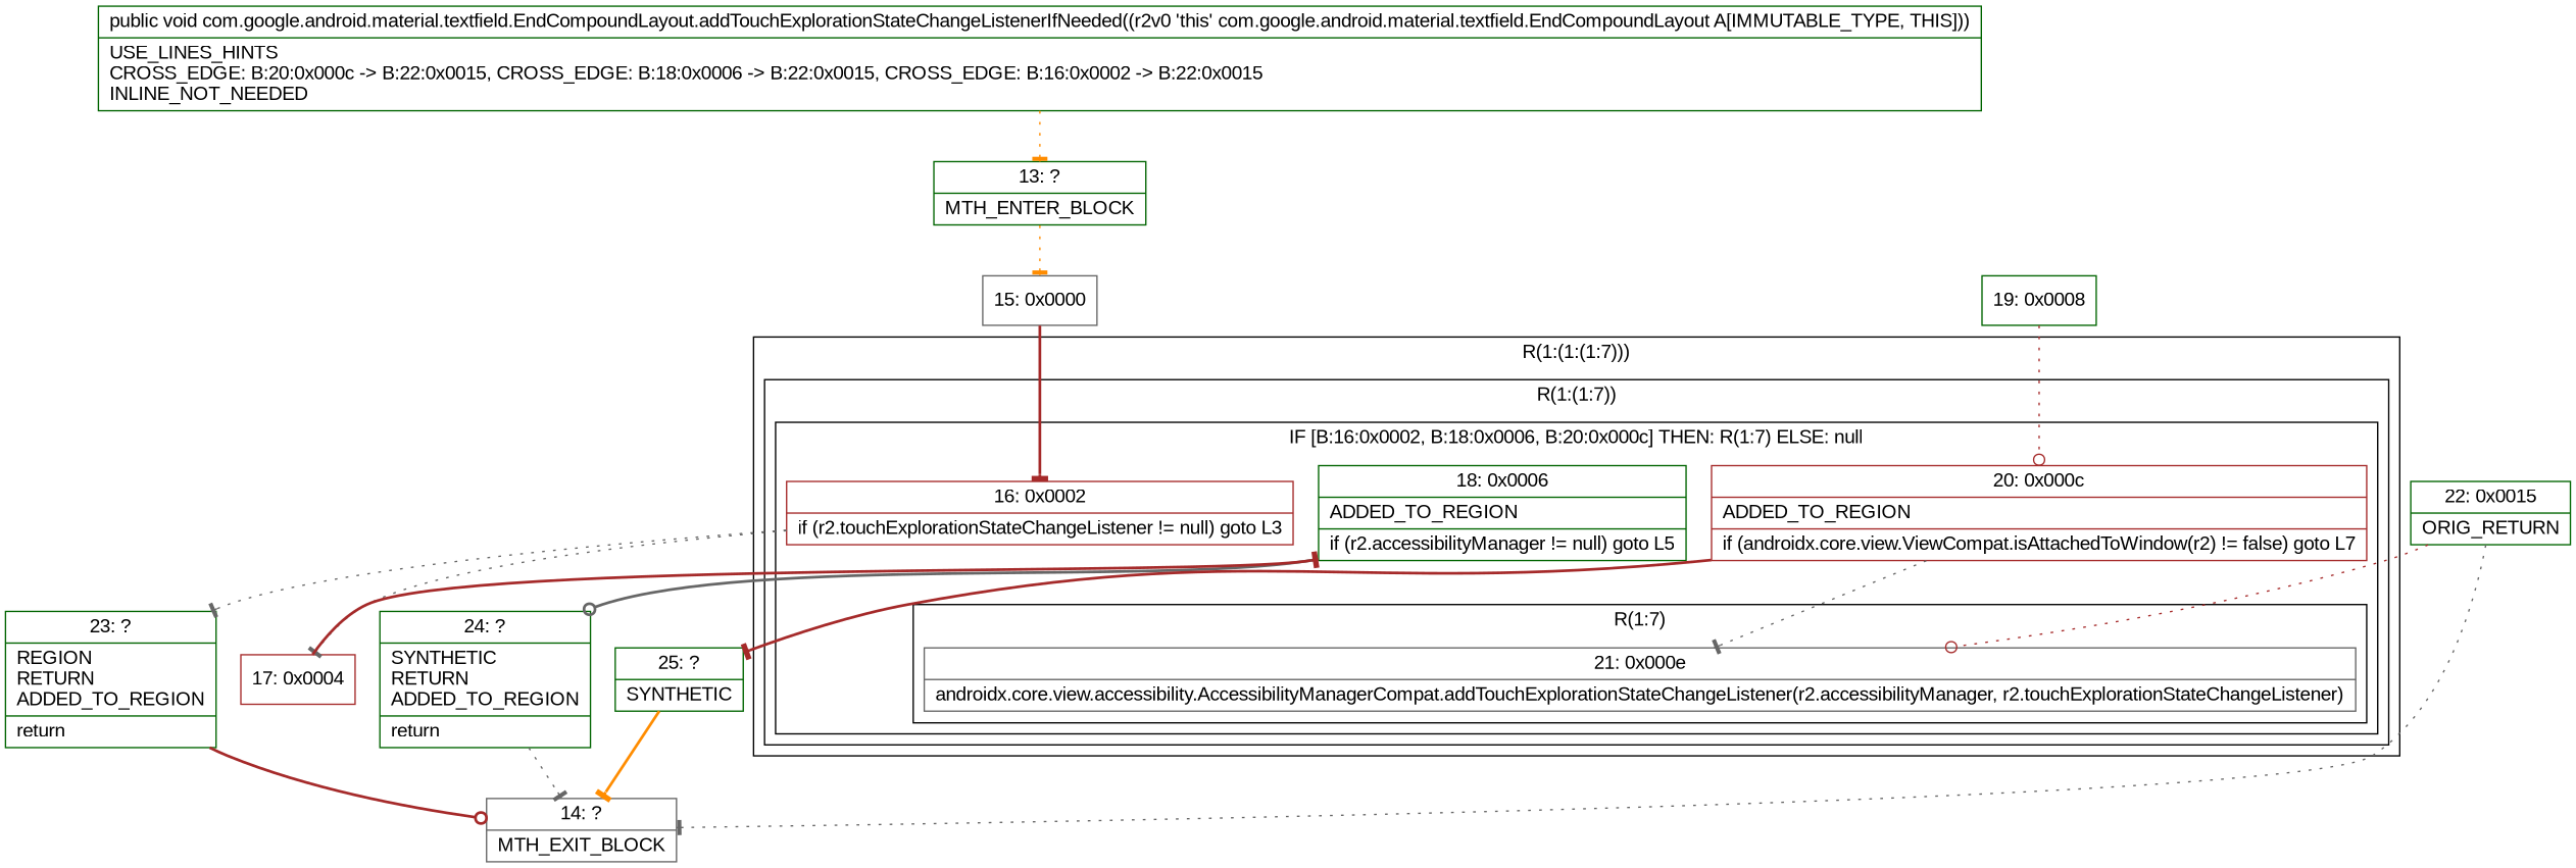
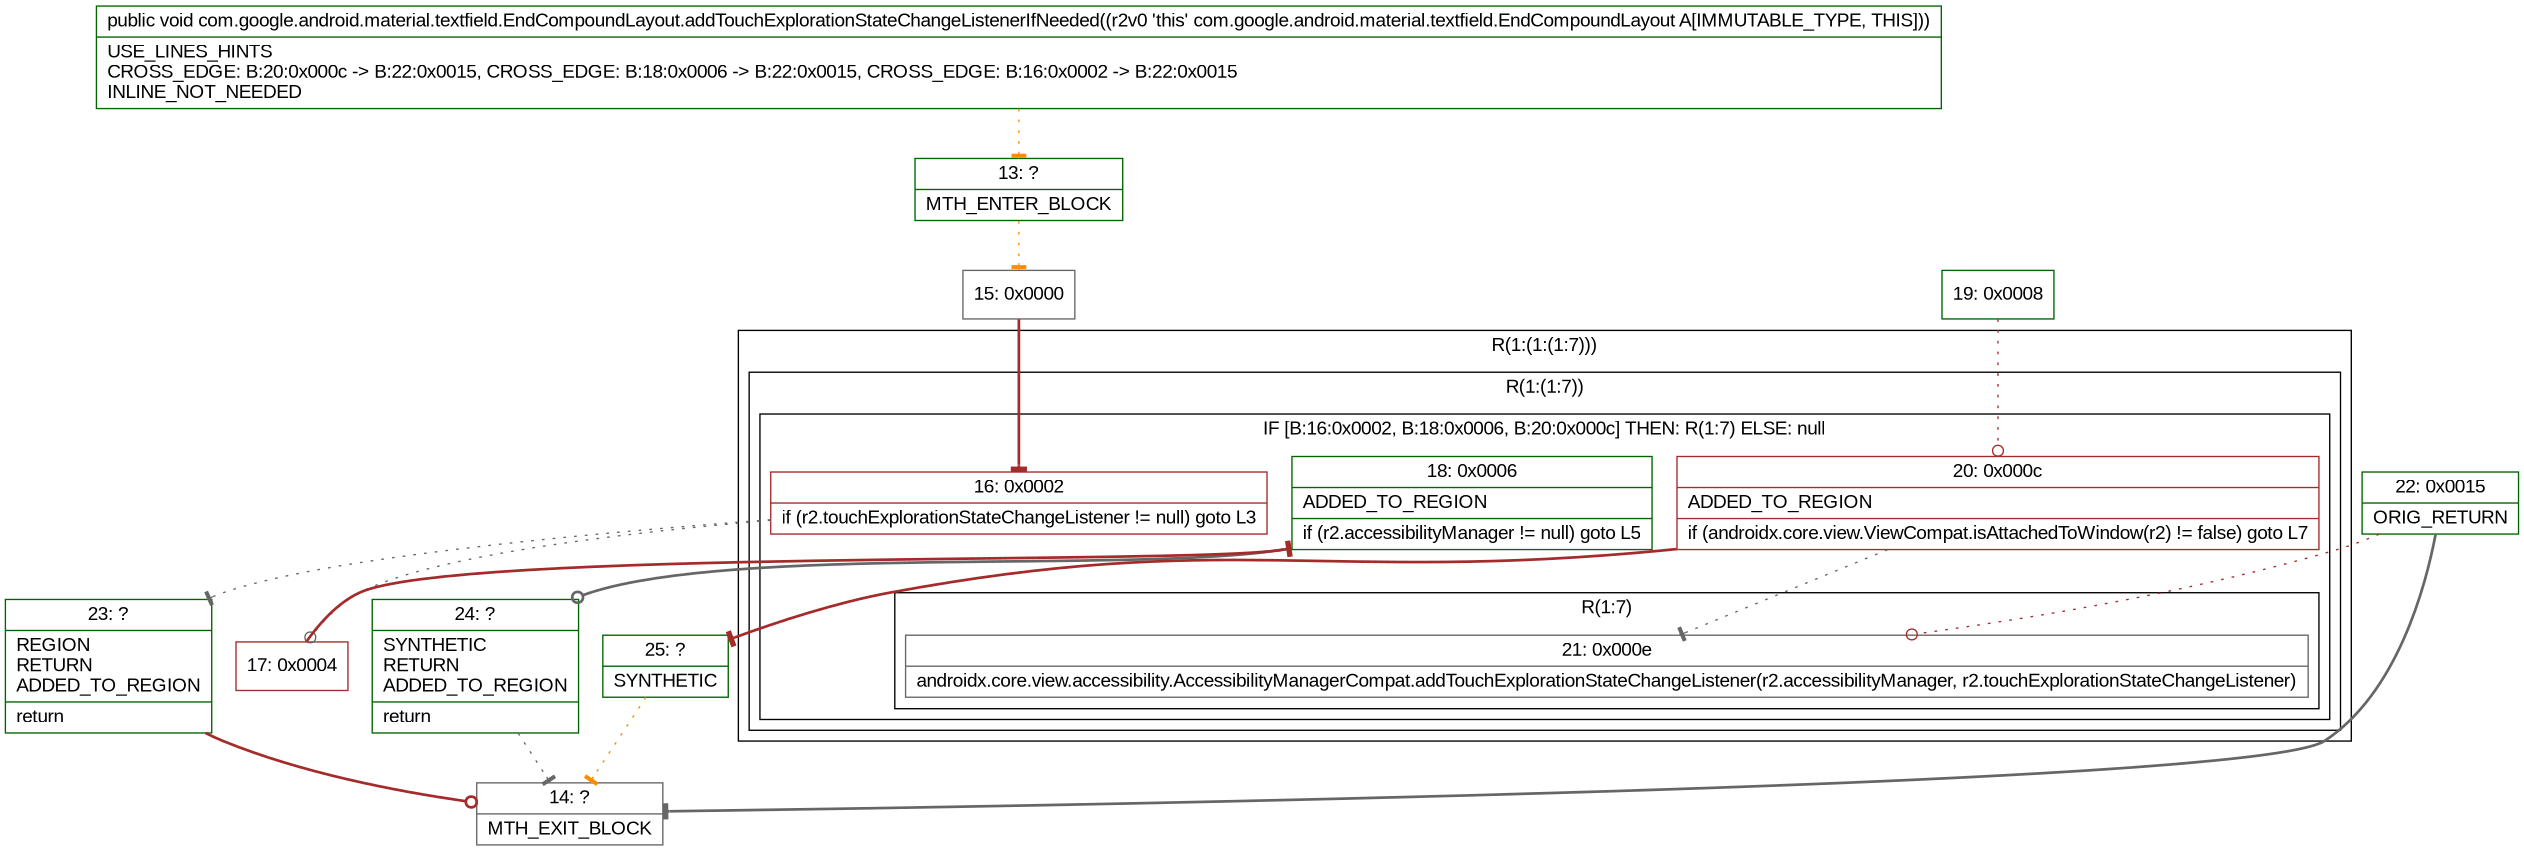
  digraph {
    fontname="Liberation Sans"
    node [color=darkgreen fontname="Liberation Sans" shape=record]
    edge [arrowhead=tee color=gray40 fontname="Liberation Sans" style=dotted]
    n1 [color=gray40 label="{21\:\ 0x000e|androidx.core.view.accessibility.AccessibilityManagerCompat.addTouchExplorationStateChangeListener(r2.accessibilityManager, r2.touchExplorationStateChangeListener)\l}"]
    n2 [color=brown label="{16\:\ 0x0002|if (r2.touchExplorationStateChangeListener != null) goto L3\l}"]
    n3 [label="{18\:\ 0x0006|ADDED_TO_REGION\l|if (r2.accessibilityManager != null) goto L5\l}"]
    n4 [color=brown label="{20\:\ 0x000c|ADDED_TO_REGION\l|if (androidx.core.view.ViewCompat.isAttachedToWindow(r2) != false) goto L7\l}"]
    n5 [color=brown label="{17\:\ 0x0004}"]
    n6 [label="{23\:\ ?|REGION\lRETURN\lADDED_TO_REGION\l|return\l}"]
    n7 [label="{24\:\ ?|SYNTHETIC\lRETURN\lADDED_TO_REGION\l|return\l}"]
    n8 [label="{25\:\ ?|SYNTHETIC\l}"]
    n9 [color=gray40 label="{14\:\ ?|MTH_EXIT_BLOCK\l}"]
    n10 [label="{19\:\ 0x0008}"]
    n11 [label="{22\:\ 0x0015|ORIG_RETURN\l}"]
    n12 [label="{13\:\ ?|MTH_ENTER_BLOCK\l}"]
    n13 [color=gray40 label="{15\:\ 0x0000}"]
    n14 [label="{public void com.google.android.material.textfield.EndCompoundLayout.addTouchExplorationStateChangeListenerIfNeeded((r2v0 'this' com.google.android.material.textfield.EndCompoundLayout A[IMMUTABLE_TYPE, THIS]))  | USE_LINES_HINTS\lCROSS_EDGE: B:20:0x000c \-\> B:22:0x0015, CROSS_EDGE: B:18:0x0006 \-\> B:22:0x0015, CROSS_EDGE: B:16:0x0002 \-\> B:22:0x0015\lINLINE_NOT_NEEDED\l}"]
    subgraph cluster_1 {
      label="R(1:(1:(1:7)))"
      subgraph cluster_2 {
        label="R(1:(1:7))"
        subgraph cluster_3 {
          label="IF [B:16:0x0002, B:18:0x0006, B:20:0x000c] THEN: R(1:7) ELSE: null"
          n2
          n3
          n4
          subgraph cluster_4 {
            label="R(1:7)"
            n1
          }
        }
      }
    }
-   n2 -> n5
+   n2 -> n5 [arrowhead=odot]
    n2 -> n6
    n3 -> n7 [arrowhead=odot style=bold]
    n4 -> n1
    n4 -> n8 [color=brown style=bold]
    n5 -> n3 [color=brown style=bold]
    n6 -> n9 [arrowhead=odot color=brown style=bold]
    n7 -> n9
-   n8 -> n9 [color=darkorange style=bold]
+   n8 -> n9 [color=darkorange]
    n10 -> n4 [arrowhead=odot color=brown]
    n11 -> n1 [arrowhead=odot color=brown]
-   n11 -> n9
+   n11 -> n9 [style=bold]
    n12 -> n13 [color=darkorange]
    n13 -> n2 [color=brown style=bold]
    n14 -> n12 [color=darkorange]
  }
